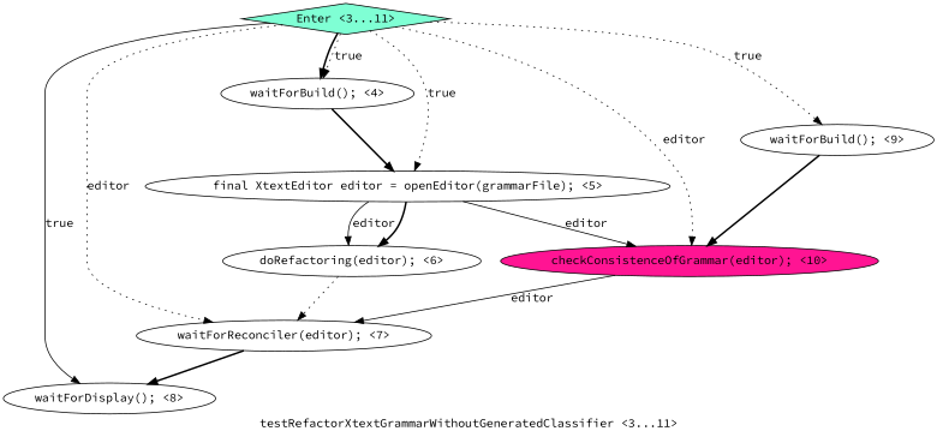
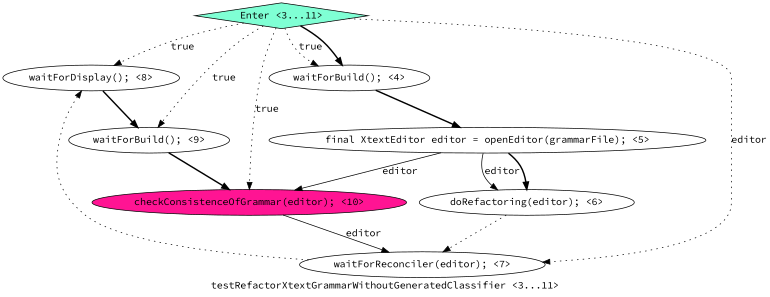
  digraph {
    fontname="Source Code Pro"
    label="testRefactorXtextGrammarWithoutGeneratedClassifier <3...11>"
    node [fillcolor=white fontname="Source Code Pro" shape=ellipse style=filled]
    edge [fontname="Source Code Pro" style=dotted]
    n1 [label="waitForDisplay(); <8>"]
    n2 [label="waitForBuild(); <9>"]
    n3 [fillcolor=deeppink label="checkConsistenceOfGrammar(editor); <10>"]
    n4 [label="waitForReconciler(editor); <7>"]
    n5 [label="waitForBuild(); <4>"]
    n6 [label="final XtextEditor editor = openEditor(grammarFile); <5>"]
    n7 [label="doRefactoring(editor); <6>"]
    n8 [fillcolor=aquamarine label="Enter <3...11>" shape=diamond]
+   n1 -> n2 [style=bold]
    n2 -> n3 [style=bold]
    n3 -> n4 [label=editor style=solid]
-   n4 -> n1 [style=bold]
+   n4 -> n1
    n5 -> n6 [style=bold]
    n6 -> n3 [label=editor style=solid]
    n6 -> n7 [label=editor style=solid]
    n6 -> n7 [style=bold]
    n7 -> n4
-   n8 -> n1 [label=true style=solid]
+   n8 -> n1 [label=true]
    n8 -> n2 [label=true]
-   n8 -> n3 [label=editor]
+   n8 -> n3 [label=true]
    n8 -> n4 [label=editor]
    n8 -> n5 [label=true]
    n8 -> n5 [style=bold]
-   n8 -> n6 [label=true]
  }
